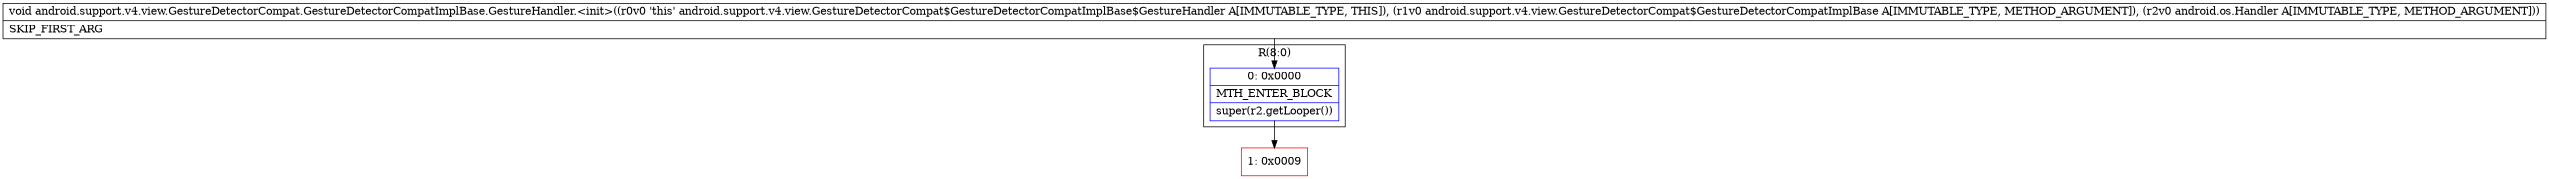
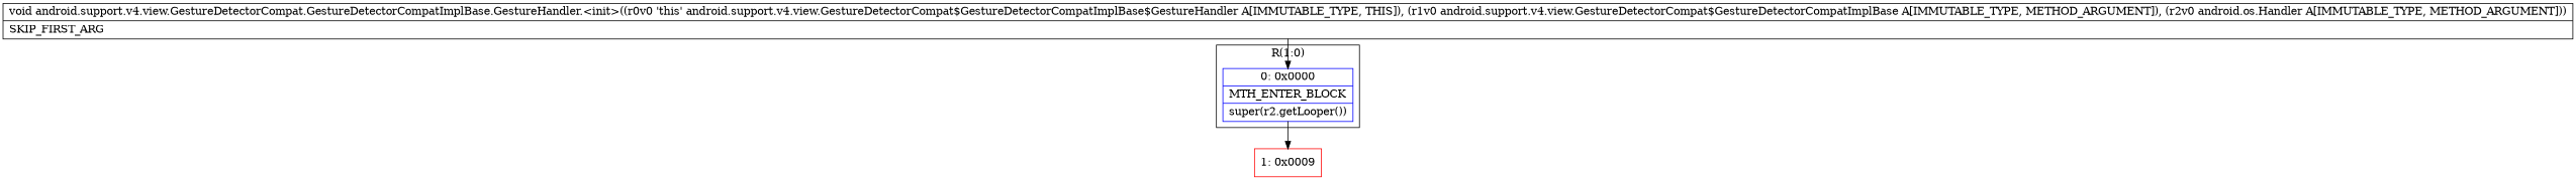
  digraph {
    node [shape=record]
    n1 [color=blue label="{0\:\ 0x0000|MTH_ENTER_BLOCK\l|super(r2.getLooper())\l}"]
    n2 [color=red label="{1\:\ 0x0009}"]
    n3 [label="{void android.support.v4.view.GestureDetectorCompat.GestureDetectorCompatImplBase.GestureHandler.\<init\>((r0v0 'this' android.support.v4.view.GestureDetectorCompat$GestureDetectorCompatImplBase$GestureHandler A[IMMUTABLE_TYPE, THIS]), (r1v0 android.support.v4.view.GestureDetectorCompat$GestureDetectorCompatImplBase A[IMMUTABLE_TYPE, METHOD_ARGUMENT]), (r2v0 android.os.Handler A[IMMUTABLE_TYPE, METHOD_ARGUMENT]))  | SKIP_FIRST_ARG\l}"]
    subgraph cluster_1 {
-     label="R(8:0)"
+     label="R(1:0)"
      n1
    }
    n1 -> n2
    n3 -> n1
  }
